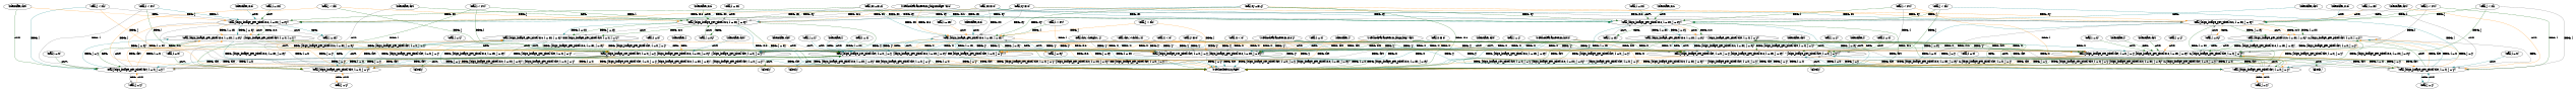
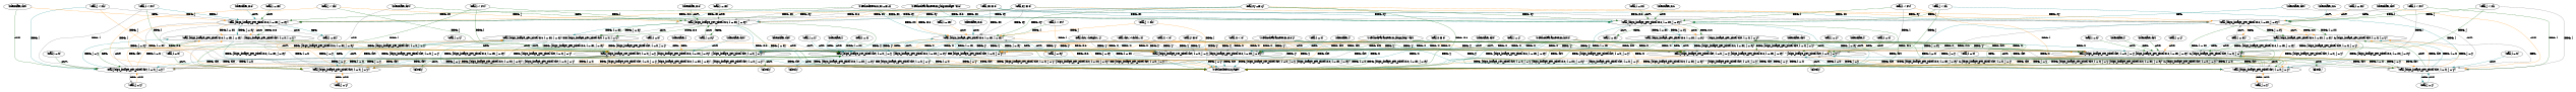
  digraph {
    edge [color=darkgreen]
    n1 [label="(MethodParameterIn,Jbig2Image *src)"]
    n2 [label="(Call,jbig2_image_get_pixel(src, i + sx, j + sy))"]
    n3 [label="(Call,jbig2_image_get_pixel(src, i + sx, j + sy))"]
    n4 [label="(Call,jbig2_image_get_pixel(src, i + sx, j + sy))"]
    n5 [label="(Call,jbig2_image_get_pixel(src, i + sx, j + sy))"]
    n6 [label="(Call,jbig2_image_get_pixel(src, i + sx, j + sy))"]
    n7 [label="(MethodReturn,RET)"]
    n8 [label="(Call,jbig2_image_get_pixel(src, i + sx, j + sy) | jbig2_image_get_pixel(dst, i + x, j + y))"]
    n9 [label="(Call,j + sy)"]
    n10 [label="(Call,jbig2_image_get_pixel(src, i + sx, j + sy) & jbig2_image_get_pixel(dst, i + x, j + y))"]
    n11 [label="(Call,j + sy)"]
    n12 [label="(Call,jbig2_image_get_pixel(src, i + sx, j + sy) ^ jbig2_image_get_pixel(dst, i + x, j + y))"]
    n13 [label="(Call,j + sy)"]
    n14 [label="(Call,jbig2_image_get_pixel(src, i + sx, j + sy) == jbig2_image_get_pixel(dst, i + x, j + y))"]
    n15 [label="(Call,j + sy)"]
    n16 [label="(Call,jbig2_image_set_pixel(dst, i + x, j + y, jbig2_image_get_pixel(src, i + sx, j + sy)))"]
    n17 [label="(Call,j + sy)"]
    n18 [label="(Call,jbig2_image_set_pixel(dst, i + x, j + y, jbig2_image_get_pixel(src, i + sx, j + sy) | jbig2_image_get_pixel(dst, i + x, j + y)))"]
    n19 [label="(Call,jbig2_image_get_pixel(dst, i + x, j + y))"]
    n20 [label="(Block,)"]
    n21 [label="(Call,j + y)"]
    n22 [label="(Call,jbig2_image_set_pixel(dst, i + x, j + y, jbig2_image_get_pixel(src, i + sx, j + sy) & jbig2_image_get_pixel(dst, i + x, j + y)))"]
    n23 [label="(Call,jbig2_image_get_pixel(dst, i + x, j + y))"]
    n24 [label="(Block,)"]
    n25 [label="(Call,j + y)"]
    n26 [label="(Call,jbig2_image_set_pixel(dst, i + x, j + y, jbig2_image_get_pixel(src, i + sx, j + sy) ^ jbig2_image_get_pixel(dst, i + x, j + y)))"]
    n27 [label="(Call,jbig2_image_get_pixel(dst, i + x, j + y))"]
    n28 [label="(Block,)"]
    n29 [label="(Call,j + y)"]
    n30 [label="(Call,jbig2_image_set_pixel(dst, i + x, j + y, (jbig2_image_get_pixel(src, i + sx, j + sy) == jbig2_image_get_pixel(dst, i + x, j + y))))"]
    n31 [label="(Call,jbig2_image_get_pixel(dst, i + x, j + y))"]
    n32 [label="(Block,)"]
    n33 [label="(Call,j + y)"]
    n34 [label="(Block,)"]
    n35 [label="(Identifier,src)"]
    n36 [label="(Call,i + x)"]
    n37 [label="(Call,sx = 0)"]
    n38 [label="(Call,i + sx)"]
    n39 [label="(Identifier,dst)"]
    n40 [label="(Identifier,dst)"]
    n41 [label="(Call,i < sw)"]
    n42 [label="(Call,i + sx)"]
    n43 [label="(Call,j < sh)"]
    n44 [label="(Identifier,dst)"]
    n45 [label="(Call,x < 0)"]
    n46 [label="(Call,dst->height - y)"]
    n47 [label="(Call,i + sx)"]
    n48 [label="(Call,j + y)"]
    n49 [label="(Call,j + y)"]
    n50 [label="(Call,dst->width - x)"]
    n51 [label="(Call,i < sw)"]
    n52 [label="(Call,i + x)"]
    n53 [label="(Identifier,dst)"]
    n54 [label="(Identifier,dst)"]
    n55 [label="(Call,sy += -y)"]
    n56 [label="(MethodParameterIn,int x)"]
    n57 [label="(Call,i + sx)"]
    n58 [label="(Call,x = 0)"]
    n59 [label="(Call,j + y)"]
    n60 [label="(Identifier,dst)"]
    n61 [label="(Identifier,dst)"]
    n62 [label="(Call,i < sw)"]
    n63 [label="(Identifier,dst)"]
    n64 [label="(Call,y < 0)"]
    n65 [label="(Call,i + sx)"]
    n66 [label="(Call,i < sw)"]
    n67 [label="(Identifier,i)"]
    n68 [label="(Call,j < sh)"]
    n69 [label="(Call,i + x)"]
    n70 [label="(Call,j + y)"]
    n71 [label="(Call,i + x)"]
    n72 [label="(Call,i < sw)"]
    n73 [label="(Call,j < sh)"]
    n74 [label="(Call,j + y)"]
    n75 [label="(Call,i + x)"]
    n76 [label="(Identifier,i)"]
    n77 [label="(Identifier,src)"]
    n78 [label="(Call,sy = 0)"]
    n79 [label="(Identifier,src)"]
    n80 [label="(Identifier,dst)"]
    n81 [label="(Call,i + x)"]
    n82 [label="(Call,j < sh)"]
    n83 [label="(Identifier,src)"]
    n84 [label="(Call,j < sh)"]
    n85 [label="(Call,i + x)"]
    n86 [label="(Call,i + x)"]
    n87 [label="(MethodParameterIn,Jbig2Jbig *dst)"]
    n88 [label="(MethodParameterIn,src y)"]
    n89 [label="(Identifier,i)"]
    n90 [label="(Identifier,i)"]
    n91 [label="(Call,i + x)"]
    n92 [label="(Call,y = 0)"]
    n93 [label="(Identifier,i)"]
    n94 [label="(Identifier,src)"]
-   n95 [label="(Call,sx += -x)"]
+   n95 [label="(MethodReturn,sx += -x)"]
    n1 -> n2 [color=darkorange label="DDG: src"]
    n1 -> n3 [color=gray40 label="DDG: src"]
    n1 -> n4 [color=teal label="DDG: src"]
    n1 -> n5 [color=gray40 label="DDG: src"]
    n1 -> n6 [color=darkorange label="DDG: src"]
    n2 -> n7 [color=gray40 label="DDG: src"]
    n2 -> n7 [color=gray40 label="DDG: i + sx"]
    n2 -> n7 [color=darkorange label="DDG: j + sy"]
    n2 -> n8 [color=darkorange label="AST: "]
    n2 -> n8 [label="DDG: src"]
    n2 -> n8 [color=darkorange label="DDG: i + sx"]
    n2 -> n8 [color=teal label="DDG: j + sy"]
    n2 -> n9 [color=teal label="CFG: "]
    n3 -> n7 [label="DDG: i + sx"]
    n3 -> n7 [color=gray40 label="DDG: src"]
    n3 -> n7 [color=teal label="DDG: j + sy"]
    n3 -> n10 [color=darkorange label="AST: "]
    n3 -> n10 [color=darkorange label="DDG: src"]
    n3 -> n10 [label="DDG: i + sx"]
    n3 -> n10 [label="DDG: j + sy"]
    n3 -> n11 [color=darkorange label="CFG: "]
    n4 -> n7 [color=teal label="DDG: i + sx"]
    n4 -> n7 [color=teal label="DDG: j + sy"]
    n4 -> n7 [label="DDG: src"]
    n4 -> n12 [color=darkorange label="AST: "]
    n4 -> n12 [label="DDG: src"]
    n4 -> n12 [color=gray40 label="DDG: i + sx"]
    n4 -> n12 [color=teal label="DDG: j + sy"]
    n4 -> n13 [label="CFG: "]
    n5 -> n7 [label="DDG: i + sx"]
    n5 -> n7 [color=teal label="DDG: src"]
    n5 -> n7 [label="DDG: j + sy"]
    n5 -> n14 [color=gray40 label="AST: "]
    n5 -> n14 [label="DDG: src"]
    n5 -> n14 [color=teal label="DDG: i + sx"]
    n5 -> n14 [label="DDG: j + sy"]
    n5 -> n15 [label="CFG: "]
    n6 -> n7 [color=darkorange label="DDG: src"]
    n6 -> n7 [color=darkorange label="DDG: j + sy"]
    n6 -> n7 [color=teal label="DDG: i + sx"]
    n6 -> n16 [color=teal label="AST: "]
    n6 -> n16 [color=darkorange label="DDG: src"]
    n6 -> n16 [color=teal label="DDG: i + sx"]
    n6 -> n16 [label="DDG: j + sy"]
    n6 -> n17 [color=darkorange label="CFG: "]
    n8 -> n7 [color=teal label="DDG: jbig2_image_get_pixel(src, i + sx, j + sy)"]
    n8 -> n7 [color=gray40 label="DDG: jbig2_image_get_pixel(dst, i + x, j + y)"]
    n8 -> n18 [color=darkorange label="AST: "]
    n8 -> n18 [color=darkorange label="DDG: jbig2_image_get_pixel(src, i + sx, j + sy)"]
    n8 -> n18 [color=darkorange label="DDG: jbig2_image_get_pixel(dst, i + x, j + y)"]
    n8 -> n19 [label="CFG: "]
    n9 -> n2 [color=gray40 label="AST: "]
    n10 -> n7 [label="DDG: jbig2_image_get_pixel(src, i + sx, j + sy)"]
    n10 -> n7 [color=darkorange label="DDG: jbig2_image_get_pixel(dst, i + x, j + y)"]
    n10 -> n22 [color=gray40 label="AST: "]
    n10 -> n22 [label="DDG: jbig2_image_get_pixel(src, i + sx, j + sy)"]
    n10 -> n22 [color=gray40 label="DDG: jbig2_image_get_pixel(dst, i + x, j + y)"]
    n10 -> n23 [color=gray40 label="CFG: "]
    n11 -> n3 [color=gray40 label="AST: "]
    n12 -> n7 [label="DDG: jbig2_image_get_pixel(dst, i + x, j + y)"]
    n12 -> n7 [color=teal label="DDG: jbig2_image_get_pixel(src, i + sx, j + sy)"]
    n12 -> n26 [color=teal label="AST: "]
    n12 -> n26 [color=teal label="DDG: jbig2_image_get_pixel(src, i + sx, j + sy)"]
    n12 -> n26 [label="DDG: jbig2_image_get_pixel(dst, i + x, j + y)"]
    n12 -> n27 [label="CFG: "]
    n13 -> n4 [color=gray40 label="AST: "]
    n14 -> n7 [color=gray40 label="DDG: jbig2_image_get_pixel(dst, i + x, j + y)"]
    n14 -> n7 [color=teal label="DDG: jbig2_image_get_pixel(src, i + sx, j + sy)"]
    n14 -> n30 [color=darkorange label="AST: "]
    n14 -> n30 [label="DDG: jbig2_image_get_pixel(src, i + sx, j + sy)"]
    n14 -> n30 [color=darkorange label="DDG: jbig2_image_get_pixel(dst, i + x, j + y)"]
    n14 -> n31 [color=teal label="CFG: "]
    n15 -> n5 [label="AST: "]
    n16 -> n6 [color=gray40 label="CFG: "]
    n16 -> n7 [color=teal label="DDG: jbig2_image_set_pixel(dst, i + x, j + y, jbig2_image_get_pixel(src, i + sx, j + sy))"]
    n16 -> n7 [color=gray40 label="DDG: i + x"]
    n16 -> n7 [label="DDG: jbig2_image_get_pixel(src, i + sx, j + sy)"]
    n16 -> n7 [color=teal label="DDG: j + y"]
    n16 -> n7 [color=teal label="DDG: dst"]
    n16 -> n34 [color=teal label="AST: "]
    n17 -> n6 [color=teal label="AST: "]
    n18 -> n7 [color=darkorange label="DDG: jbig2_image_get_pixel(src, i + sx, j + sy) | jbig2_image_get_pixel(dst, i + x, j + y)"]
    n18 -> n7 [color=darkorange label="DDG: i + x"]
    n18 -> n7 [color=darkorange label="DDG: jbig2_image_set_pixel(dst, i + x, j + y, jbig2_image_get_pixel(src, i + sx, j + sy) | jbig2_image_get_pixel(dst, i + x, j + y))"]
    n18 -> n7 [color=teal label="DDG: dst"]
    n18 -> n7 [color=gray40 label="DDG: j + y"]
    n18 -> n8 [label="CFG: "]
    n18 -> n19 [color=teal label="DDG: dst"]
    n18 -> n20 [label="AST: "]
    n19 -> n8 [color=gray40 label="AST: "]
    n19 -> n8 [color=darkorange label="DDG: dst"]
    n19 -> n8 [color=darkorange label="DDG: i + x"]
    n19 -> n8 [color=teal label="DDG: j + y"]
    n19 -> n18 [color=gray40 label="DDG: dst"]
    n19 -> n18 [color=gray40 label="DDG: i + x"]
    n19 -> n18 [color=gray40 label="DDG: j + y"]
    n19 -> n21 [color=gray40 label="CFG: "]
    n21 -> n19 [color=darkorange label="AST: "]
    n22 -> n7 [color=darkorange label="DDG: dst"]
    n22 -> n7 [color=darkorange label="DDG: j + y"]
    n22 -> n7 [label="DDG: jbig2_image_set_pixel(dst, i + x, j + y, jbig2_image_get_pixel(src, i + sx, j + sy) & jbig2_image_get_pixel(dst, i + x, j + y))"]
    n22 -> n7 [color=gray40 label="DDG: i + x"]
    n22 -> n7 [color=darkorange label="DDG: jbig2_image_get_pixel(src, i + sx, j + sy) & jbig2_image_get_pixel(dst, i + x, j + y)"]
    n22 -> n10 [color=teal label="CFG: "]
    n22 -> n23 [color=darkorange label="DDG: dst"]
    n22 -> n24 [label="AST: "]
    n23 -> n10 [label="AST: "]
    n23 -> n10 [color=darkorange label="DDG: dst"]
    n23 -> n10 [color=teal label="DDG: i + x"]
    n23 -> n10 [color=darkorange label="DDG: j + y"]
    n23 -> n22 [color=gray40 label="DDG: dst"]
    n23 -> n22 [color=darkorange label="DDG: i + x"]
    n23 -> n22 [label="DDG: j + y"]
    n23 -> n25 [color=teal label="CFG: "]
    n25 -> n23 [color=teal label="AST: "]
    n26 -> n7 [label="DDG: dst"]
    n26 -> n7 [color=teal label="DDG: j + y"]
    n26 -> n7 [color=gray40 label="DDG: i + x"]
    n26 -> n7 [color=darkorange label="DDG: jbig2_image_set_pixel(dst, i + x, j + y, jbig2_image_get_pixel(src, i + sx, j + sy) ^ jbig2_image_get_pixel(dst, i + x, j + y))"]
    n26 -> n7 [color=darkorange label="DDG: jbig2_image_get_pixel(src, i + sx, j + sy) ^ jbig2_image_get_pixel(dst, i + x, j + y)"]
    n26 -> n12 [color=teal label="CFG: "]
    n26 -> n27 [color=darkorange label="DDG: dst"]
    n26 -> n28 [color=gray40 label="AST: "]
    n27 -> n12 [label="AST: "]
    n27 -> n12 [color=gray40 label="DDG: dst"]
    n27 -> n12 [label="DDG: i + x"]
    n27 -> n12 [color=gray40 label="DDG: j + y"]
    n27 -> n26 [color=teal label="DDG: dst"]
    n27 -> n26 [color=teal label="DDG: i + x"]
    n27 -> n26 [color=gray40 label="DDG: j + y"]
    n27 -> n29 [color=darkorange label="CFG: "]
    n29 -> n27 [color=darkorange label="AST: "]
    n30 -> n7 [color=darkorange label="DDG: jbig2_image_set_pixel(dst, i + x, j + y, (jbig2_image_get_pixel(src, i + sx, j + sy) == jbig2_image_get_pixel(dst, i + x, j + y)))"]
    n30 -> n7 [color=gray40 label="DDG: jbig2_image_get_pixel(src, i + sx, j + sy) == jbig2_image_get_pixel(dst, i + x, j + y)"]
    n30 -> n7 [label="DDG: i + x"]
    n30 -> n7 [color=darkorange label="DDG: j + y"]
    n30 -> n7 [label="DDG: dst"]
    n30 -> n14 [color=gray40 label="CFG: "]
    n30 -> n31 [color=darkorange label="DDG: dst"]
    n30 -> n32 [label="AST: "]
    n31 -> n14 [color=teal label="AST: "]
    n31 -> n14 [color=darkorange label="DDG: dst"]
    n31 -> n14 [color=gray40 label="DDG: i + x"]
    n31 -> n14 [color=darkorange label="DDG: j + y"]
    n31 -> n30 [color=teal label="DDG: dst"]
    n31 -> n30 [label="DDG: i + x"]
    n31 -> n30 [label="DDG: j + y"]
    n31 -> n33 [color=darkorange label="CFG: "]
    n33 -> n31 [color=darkorange label="AST: "]
    n35 -> n2 [color=teal label="AST: "]
    n36 -> n23 [color=teal label="AST: "]
    n37 -> n2 [color=teal label="DDG: sx"]
    n37 -> n3 [color=teal label="DDG: sx"]
    n37 -> n4 [color=teal label="DDG: sx"]
    n37 -> n5 [color=darkorange label="DDG: sx"]
    n37 -> n6 [color=gray40 label="DDG: sx"]
    n38 -> n3 [color=darkorange label="AST: "]
    n39 -> n30 [color=gray40 label="AST: "]
    n40 -> n16 [color=teal label="AST: "]
    n41 -> n6 [label="DDG: i"]
    n41 -> n16 [color=darkorange label="DDG: i"]
    n42 -> n5 [color=gray40 label="AST: "]
    n43 -> n2 [color=gray40 label="DDG: j"]
    n43 -> n18 [color=darkorange label="DDG: j"]
    n43 -> n19 [color=teal label="DDG: j"]
    n44 -> n26 [label="AST: "]
    n45 -> n16 [color=gray40 label="DDG: x"]
    n45 -> n18 [color=teal label="DDG: x"]
    n45 -> n22 [color=gray40 label="DDG: x"]
    n45 -> n26 [color=gray40 label="DDG: x"]
    n45 -> n30 [color=darkorange label="DDG: x"]
    n46 -> n16 [color=gray40 label="DDG: y"]
    n46 -> n18 [color=teal label="DDG: y"]
    n46 -> n22 [color=gray40 label="DDG: y"]
    n46 -> n26 [color=gray40 label="DDG: y"]
    n46 -> n30 [color=teal label="DDG: y"]
    n47 -> n4 [label="AST: "]
    n48 -> n18 [color=gray40 label="AST: "]
    n49 -> n26 [color=gray40 label="AST: "]
    n50 -> n16 [color=darkorange label="DDG: x"]
    n50 -> n18 [color=darkorange label="DDG: x"]
    n50 -> n22 [color=darkorange label="DDG: x"]
    n50 -> n26 [color=darkorange label="DDG: x"]
    n50 -> n30 [color=teal label="DDG: x"]
    n51 -> n3 [label="DDG: i"]
    n51 -> n22 [color=gray40 label="DDG: i"]
    n51 -> n23 [label="DDG: i"]
    n52 -> n27 [color=gray40 label="AST: "]
    n53 -> n22 [label="AST: "]
    n54 -> n4 [color=teal label="CFG: "]
    n54 -> n27 [color=gray40 label="AST: "]
    n55 -> n2 [color=gray40 label="DDG: sy"]
    n55 -> n3 [color=darkorange label="DDG: sy"]
    n55 -> n4 [label="DDG: sy"]
    n55 -> n5 [color=teal label="DDG: sy"]
    n55 -> n6 [label="DDG: sy"]
    n55 -> n7 [label="DDG: src"]
    n56 -> n16 [color=teal label="DDG: x"]
    n56 -> n18 [color=gray40 label="DDG: x"]
    n56 -> n19 [color=teal label="DDG: x"]
    n56 -> n22 [color=teal label="DDG: x"]
    n56 -> n23 [color=gray40 label="DDG: x"]
    n56 -> n26 [color=gray40 label="DDG: x"]
    n56 -> n27 [color=darkorange label="DDG: x"]
    n56 -> n30 [color=gray40 label="DDG: x"]
    n56 -> n31 [color=teal label="DDG: x"]
    n57 -> n6 [color=darkorange label="AST: "]
    n58 -> n16 [color=darkorange label="DDG: x"]
    n58 -> n18 [color=teal label="DDG: x"]
    n58 -> n22 [color=darkorange label="DDG: x"]
    n58 -> n26 [label="DDG: x"]
    n58 -> n30 [color=teal label="DDG: x"]
    n59 -> n16 [label="AST: "]
    n60 -> n5 [label="CFG: "]
    n60 -> n31 [color=gray40 label="AST: "]
    n61 -> n2 [color=darkorange label="CFG: "]
    n61 -> n19 [label="AST: "]
    n62 -> n5 [label="DDG: i"]
    n62 -> n30 [label="DDG: i"]
    n62 -> n31 [label="DDG: i"]
    n63 -> n3 [color=gray40 label="CFG: "]
    n63 -> n23 [color=darkorange label="AST: "]
    n64 -> n16 [color=gray40 label="DDG: y"]
    n64 -> n18 [color=gray40 label="DDG: y"]
    n64 -> n22 [color=darkorange label="DDG: y"]
    n64 -> n26 [color=darkorange label="DDG: y"]
    n64 -> n30 [color=gray40 label="DDG: y"]
    n65 -> n2 [label="AST: "]
    n66 -> n4 [label="DDG: i"]
    n66 -> n26 [color=gray40 label="DDG: i"]
    n66 -> n27 [color=darkorange label="DDG: i"]
    n67 -> n26 [color=darkorange label="CFG: "]
    n68 -> n5 [color=darkorange label="DDG: j"]
    n68 -> n30 [label="DDG: j"]
    n68 -> n31 [color=darkorange label="DDG: j"]
    n69 -> n31 [label="AST: "]
    n70 -> n22 [color=darkorange label="AST: "]
    n71 -> n22 [label="AST: "]
    n72 -> n2 [color=teal label="DDG: i"]
    n72 -> n18 [label="DDG: i"]
    n72 -> n19 [color=gray40 label="DDG: i"]
    n73 -> n3 [label="DDG: j"]
    n73 -> n22 [label="DDG: j"]
    n73 -> n23 [color=gray40 label="DDG: j"]
    n74 -> n30 [color=teal label="AST: "]
    n75 -> n16 [color=gray40 label="AST: "]
    n76 -> n22 [label="CFG: "]
    n77 -> n6 [color=teal label="AST: "]
    n78 -> n2 [label="DDG: sy"]
    n78 -> n3 [color=darkorange label="DDG: sy"]
    n78 -> n4 [color=teal label="DDG: sy"]
    n78 -> n5 [color=gray40 label="DDG: sy"]
    n78 -> n6 [color=gray40 label="DDG: sy"]
    n79 -> n4 [label="AST: "]
    n80 -> n18 [color=teal label="AST: "]
    n81 -> n26 [label="AST: "]
    n82 -> n6 [color=darkorange label="DDG: j"]
    n82 -> n16 [color=darkorange label="DDG: j"]
    n83 -> n5 [label="AST: "]
    n84 -> n4 [label="DDG: j"]
    n84 -> n26 [label="DDG: j"]
    n84 -> n27 [color=teal label="DDG: j"]
    n85 -> n18 [color=teal label="AST: "]
    n86 -> n19 [label="AST: "]
    n87 -> n16 [label="DDG: dst"]
    n87 -> n18 [color=gray40 label="DDG: dst"]
    n87 -> n19 [color=darkorange label="DDG: dst"]
    n87 -> n22 [label="DDG: dst"]
    n87 -> n23 [label="DDG: dst"]
    n87 -> n26 [color=gray40 label="DDG: dst"]
    n87 -> n27 [label="DDG: dst"]
    n87 -> n30 [color=darkorange label="DDG: dst"]
    n87 -> n31 [color=gray40 label="DDG: dst"]
    n88 -> n16 [color=teal label="DDG: y"]
    n88 -> n18 [color=teal label="DDG: y"]
    n88 -> n19 [color=gray40 label="DDG: y"]
    n88 -> n22 [label="DDG: y"]
    n88 -> n23 [color=gray40 label="DDG: y"]
    n88 -> n26 [label="DDG: y"]
    n88 -> n27 [color=teal label="DDG: y"]
    n88 -> n30 [color=darkorange label="DDG: y"]
    n88 -> n31 [color=darkorange label="DDG: y"]
    n89 -> n30 [color=teal label="CFG: "]
    n90 -> n18 [color=darkorange label="CFG: "]
    n91 -> n30 [color=teal label="AST: "]
    n92 -> n16 [color=gray40 label="DDG: y"]
    n92 -> n18 [color=gray40 label="DDG: y"]
    n92 -> n22 [color=gray40 label="DDG: y"]
    n92 -> n26 [label="DDG: y"]
    n92 -> n30 [color=darkorange label="DDG: y"]
    n93 -> n16 [color=teal label="CFG: "]
    n94 -> n3 [color=teal label="AST: "]
    n95 -> n2 [label="DDG: sx"]
    n95 -> n3 [color=gray40 label="DDG: sx"]
    n95 -> n4 [label="DDG: sx"]
    n95 -> n5 [color=gray40 label="DDG: sx"]
    n95 -> n6 [color=teal label="DDG: sx"]
  }
